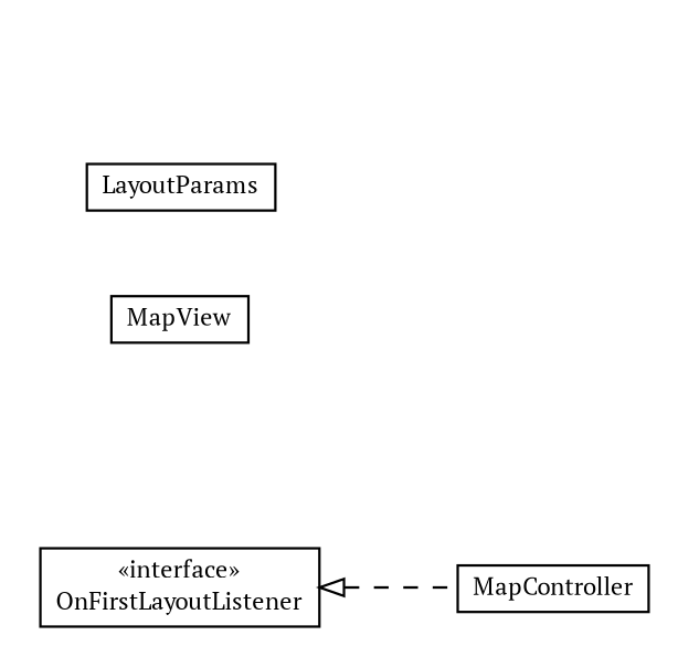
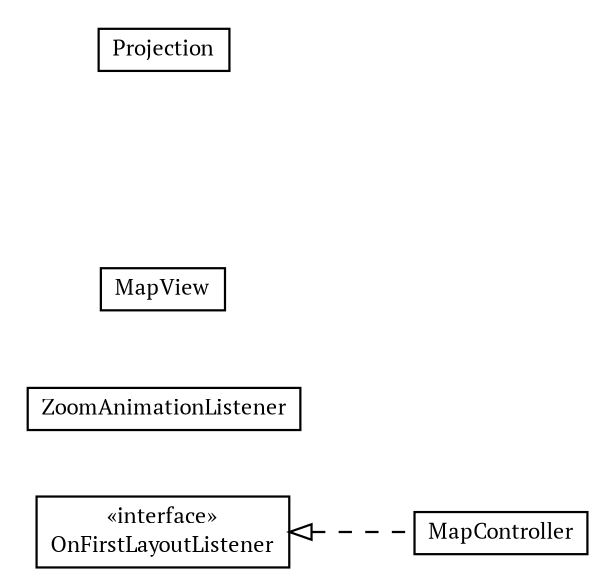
  digraph {
    nodesep=0.25
    ranksep=0.5
    rankdir=LR
    fontname="PT Serif"
    node [fontcolor=black fontname="PT Serif" fontsize=10.0 shape=plaintext]
    n1 [label=<<table title="org.osmdroid.views.MapController" border="0" cellborder="1" cellspacing="0" cellpadding="2" port="p" href="./MapController.html"> 		<tr><td><table border="0" cellspacing="0" cellpadding="1"> <tr><td align="center" balign="center"> MapController </td></tr> 		</table></td></tr> 		</table>>]
+   n2 [label=<<table title="org.osmdroid.views.MapController.ZoomAnimationListener" border="0" cellborder="1" cellspacing="0" cellpadding="2" port="p" href="./MapController.ZoomAnimationListener.html"> 		<tr><td><table border="0" cellspacing="0" cellpadding="1"> <tr><td align="center" balign="center"> ZoomAnimationListener </td></tr> 		</table></td></tr> 		</table>>]
    n3 [label=<<table title="org.osmdroid.views.MapView" border="0" cellborder="1" cellspacing="0" cellpadding="2" port="p" href="./MapView.html"> 		<tr><td><table border="0" cellspacing="0" cellpadding="1"> <tr><td align="center" balign="center"> MapView </td></tr> 		</table></td></tr> 		</table>>]
    n4 [label=<<table title="org.osmdroid.views.MapView.OnFirstLayoutListener" border="0" cellborder="1" cellspacing="0" cellpadding="2" port="p" href="./MapView.OnFirstLayoutListener.html"> 		<tr><td><table border="0" cellspacing="0" cellpadding="1"> <tr><td align="center" balign="center"> &#171;interface&#187; </td></tr> <tr><td align="center" balign="center"> OnFirstLayoutListener </td></tr> 		</table></td></tr> 		</table>>]
-   n5 [label=<<table title="org.osmdroid.views.MapView.LayoutParams" border="0" cellborder="1" cellspacing="0" cellpadding="2" port="p" href="./MapView.LayoutParams.html"> 		<tr><td><table border="0" cellspacing="0" cellpadding="1"> <tr><td align="center" balign="center"> LayoutParams </td></tr> 		</table></td></tr> 		</table>>]
+   n6 [label=<<table title="org.osmdroid.views.Projection" border="0" cellborder="1" cellspacing="0" cellpadding="2" port="p" href="./Projection.html"> 		<tr><td><table border="0" cellspacing="0" cellpadding="1"> <tr><td align="center" balign="center"> Projection </td></tr> 		</table></td></tr> 		</table>>]
    n4 -> n1 [arrowtail=empty dir=back fontname="PT Serif" fontsize=10 headport=p labelfontname=arial labelfontsize=10 style=dashed tailport=p]
  }
